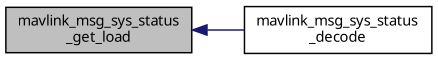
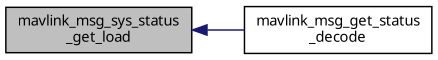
  digraph {
    rankdir=LR
    fontname="Noto Sans"
    node [color=black fontname="Noto Sans" fontsize=10 shape=record style=filled]
    n1 [fillcolor=grey75 fontcolor=black height=0.2 label="mavlink_msg_sys_status\l_get_load" width=0.4]
-   n2 [fillcolor=white height=0.2 label="mavlink_msg_sys_status\l_decode" width=0.4]
+   n2 [fillcolor=white height=0.2 label="mavlink_msg_get_status\l_decode" width=0.4]
    n1 -> n2 [color=midnightblue dir=back fontname="Noto Sans" fontsize=10 labelfontname=Helvetica labelfontsize=10 style=solid]
  }
